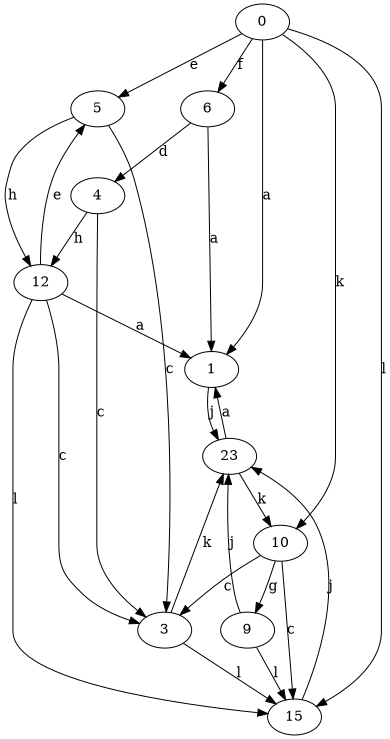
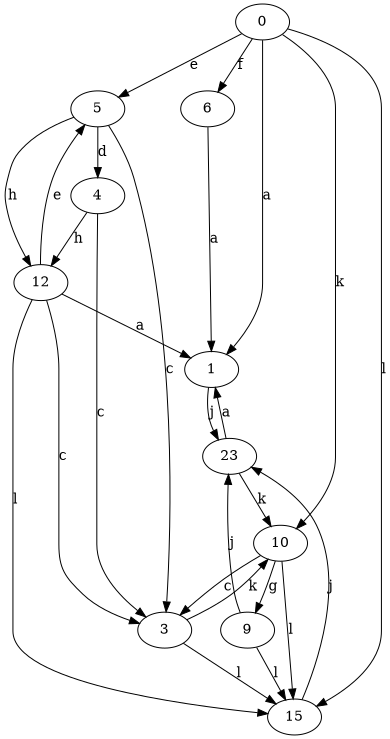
  strict digraph {
    0
    1
    5
    6
    n5 [label=10]
    15
    n7 [label=23]
    3
    12
    4
    9
    0 -> 1 [label=a]
    0 -> 5 [label=e]
    0 -> 6 [label=f]
    0 -> n5 [label=k]
    0 -> 15 [label=l]
    1 -> n7 [label=j]
    5 -> 3 [label=c]
    5 -> 12 [label=h]
    6 -> 1 [label=a]
-   6 -> 4 [label=d]
-   n5 -> 15 [label=c]
+   5 -> 4 [label=d]
+   n5 -> 15 [label=l]
    n5 -> 3 [label=c]
    n5 -> 9 [label=g]
    15 -> n7 [label=j]
    n7 -> 1 [label=a]
    n7 -> n5 [label=k]
-   3 -> n7 [label=k]
+   3 -> n5 [label=k]
    3 -> 15 [label=l]
    12 -> 1 [label=a]
    12 -> 5 [label=e]
    12 -> 15 [label=l]
    12 -> 3 [label=c]
    4 -> 3 [label=c]
    4 -> 12 [label=h]
    9 -> 15 [label=l]
    9 -> n7 [label=j]
  }
